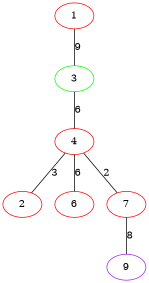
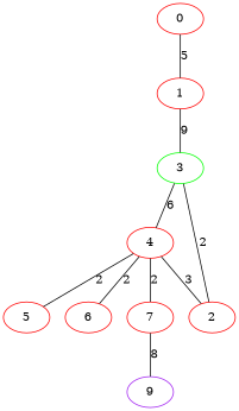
  graph {
    node [color=red weight=1]
+   0
    1
    3 [color=green weight=2]
    2
    4
+   5
    6
    7
    n9 [color=purple label=9 weight=4]
+   0 -- 1 [label=5]
    1 -- 3 [label=9]
    3 -- 4 [label=6]
+   2 -- 3 [label=2]
    4 -- 2 [label=3]
-   4 -- 6 [label=6]
+   4 -- 5 [label=2]
+   4 -- 6 [label=2]
    4 -- 7 [label=2]
    7 -- n9 [label=8]
  }
